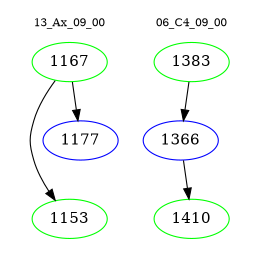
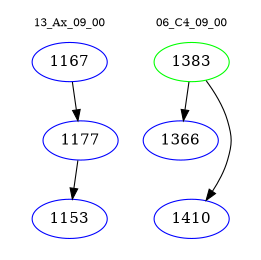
  digraph {
    node [color=green]
    edge [color=black]
-   n1 [label=1167]
-   n2 [label=1153]
+   n1 [color=blue label=1167]
+   n2 [color=blue label=1153]
    n3 [color=blue label=1177]
    n4 [label=1383]
    n5 [color=blue label=1366]
-   n6 [label=1410]
+   n6 [color=blue label=1410]
    subgraph cluster_1 {
      color=white
      fontsize=10
      label="13_Ax_09_00"
      n1
      n2
      n3
    }
    subgraph cluster_2 {
      color=white
      fontsize=10
      label="06_C4_09_00"
      n4
      n5
      n6
    }
-   n1 -> n2
+   n3 -> n2
    n1 -> n3
    n4 -> n5
-   n5 -> n6
+   n4 -> n6
  }
